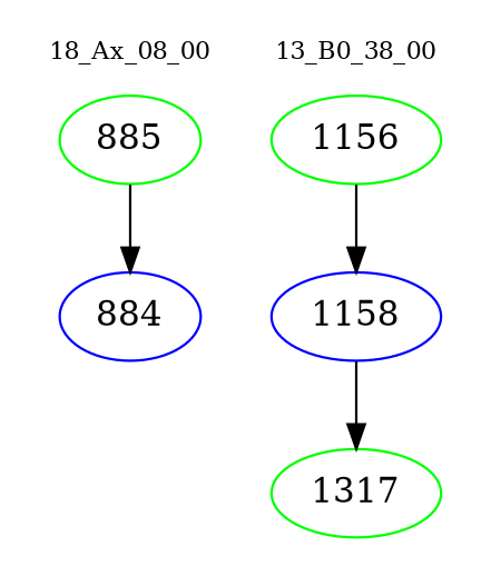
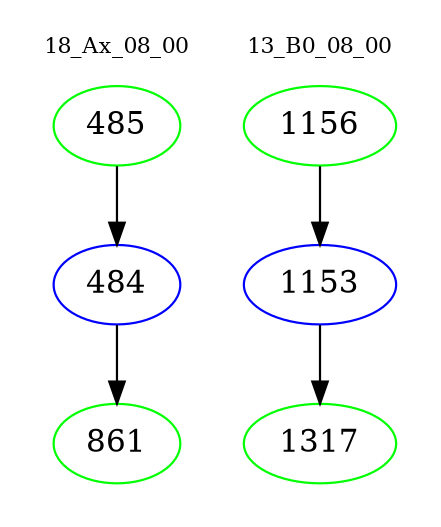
  digraph {
    node [color=green]
    edge [color=black]
-   n1 [label=885]
-   n2 [color=blue label=884]
+   n1 [label=485]
+   n2 [color=blue label=484]
+   n3 [label=861]
    n4 [label=1156]
-   n5 [color=blue label=1158]
+   n5 [color=blue label=1153]
    n6 [label=1317]
    subgraph cluster_1 {
      color=white
      fontsize=10
      label="18_Ax_08_00"
      n1
      n2
+     n3
    }
    subgraph cluster_2 {
      color=white
      fontsize=10
-     label="13_B0_38_00"
+     label="13_B0_08_00"
      n4
      n5
      n6
    }
    n1 -> n2
+   n2 -> n3
    n4 -> n5
    n5 -> n6
  }
